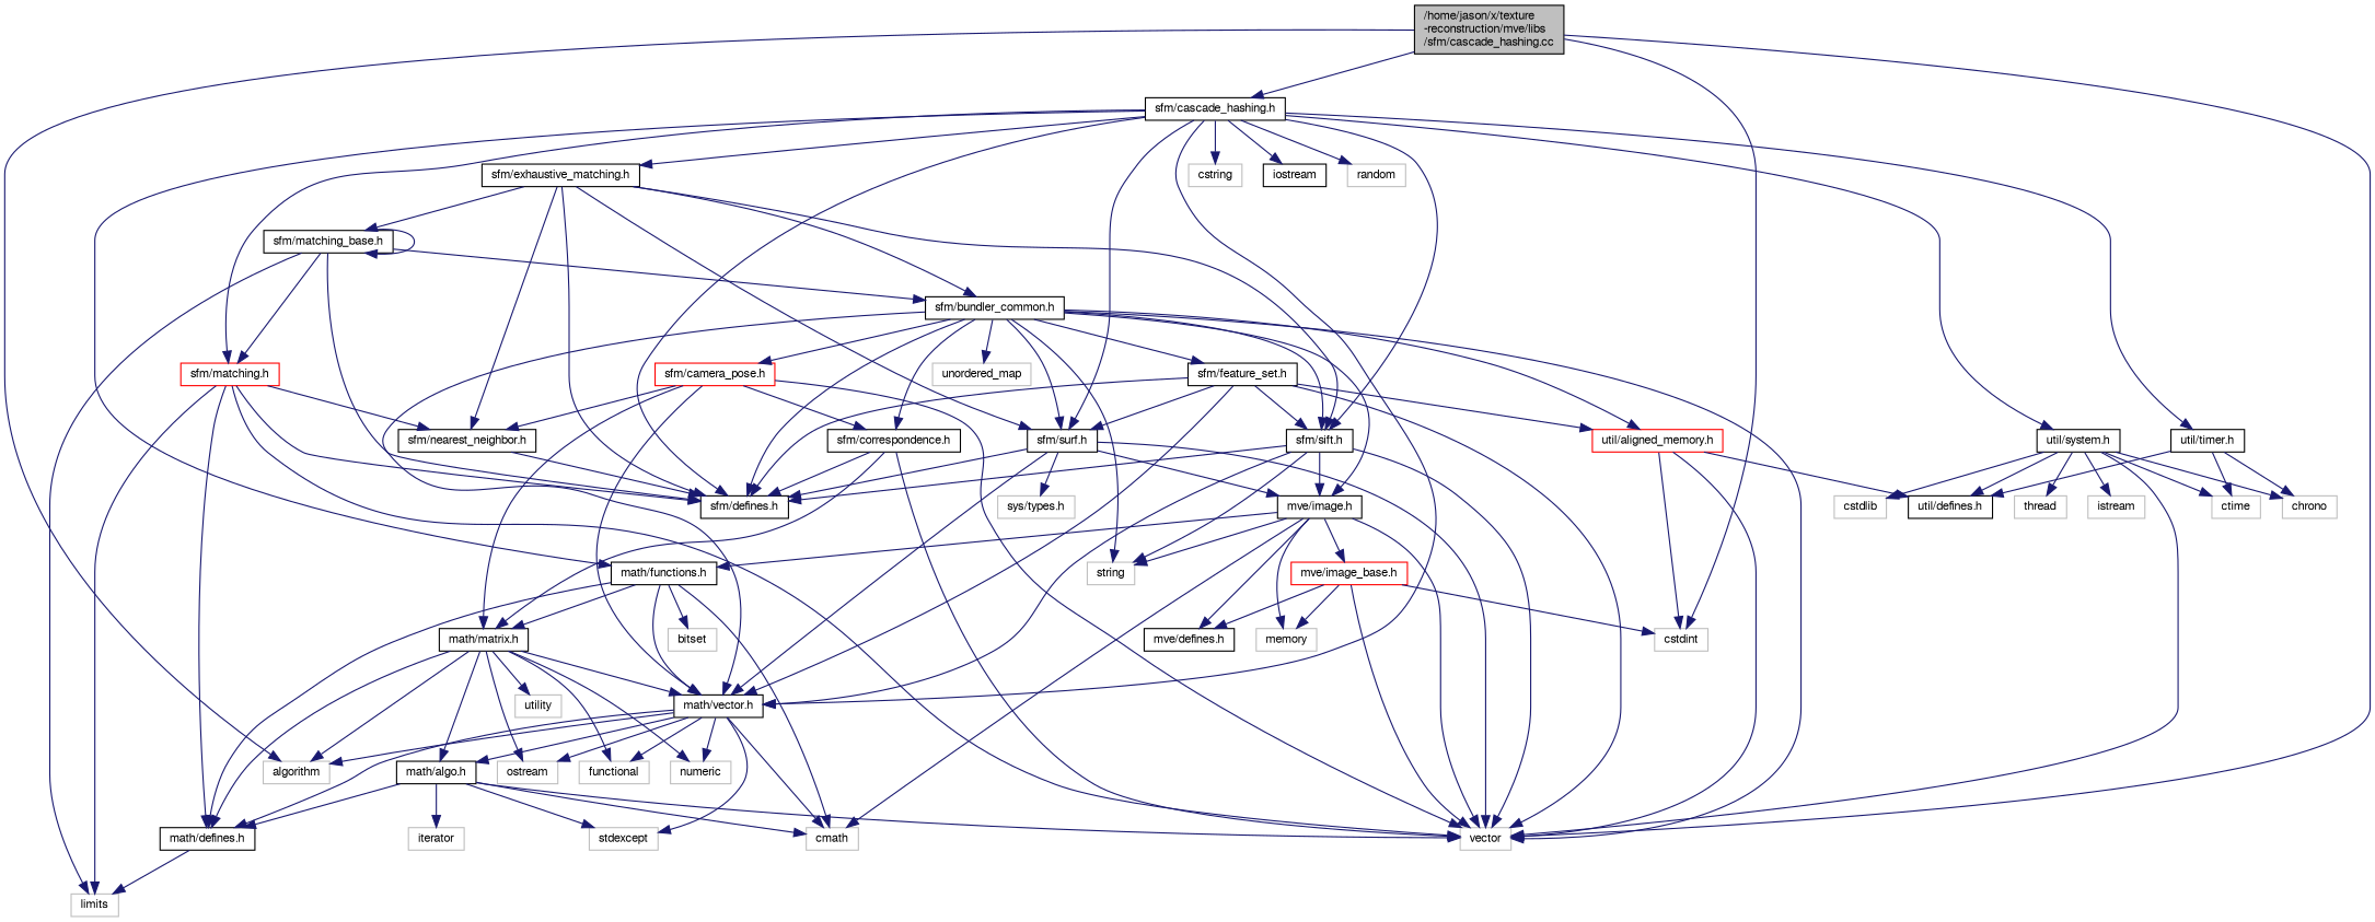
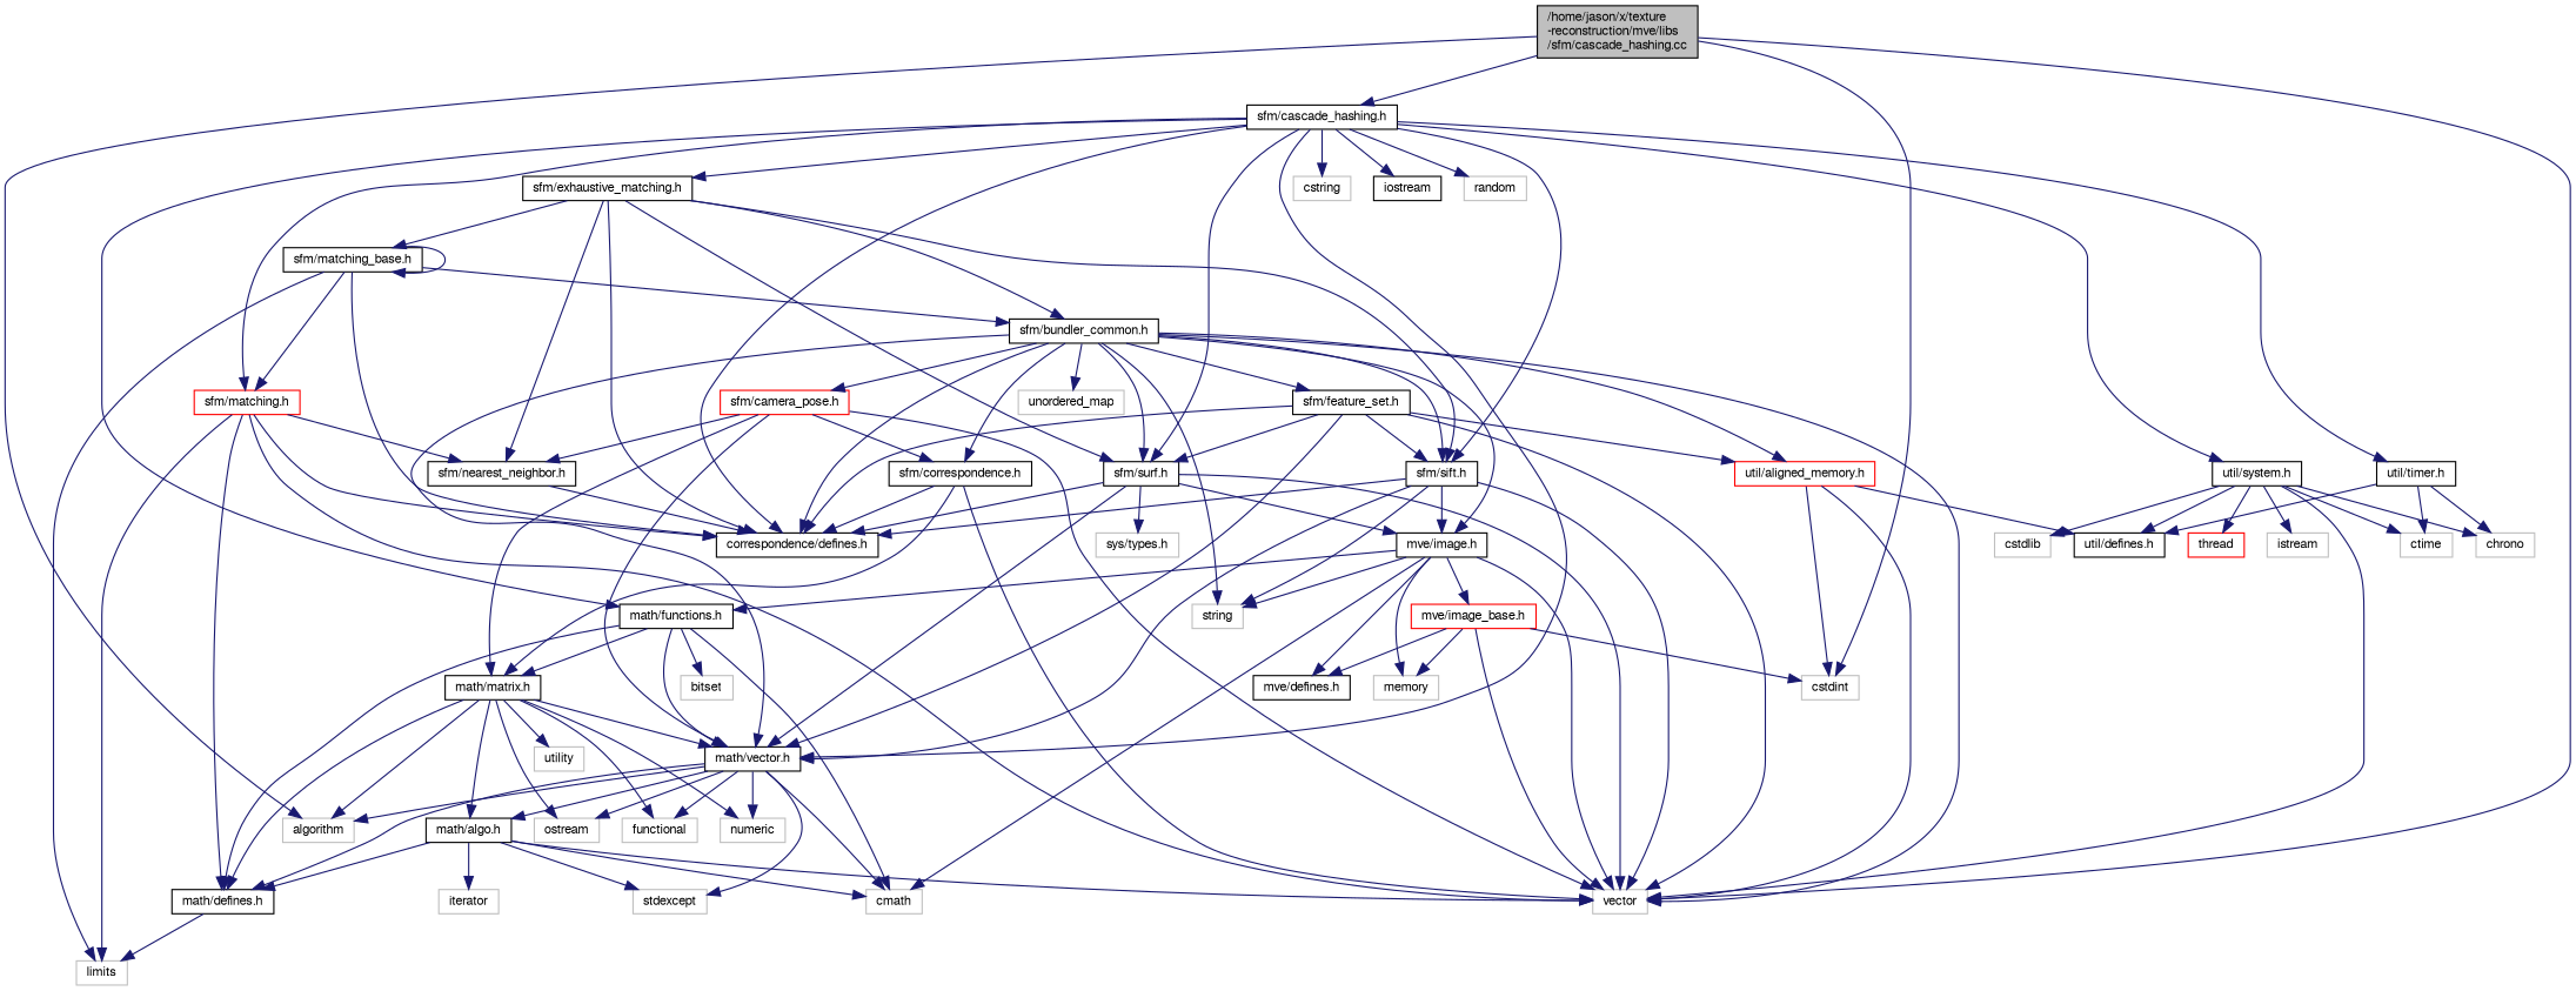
  digraph {
    node [color=grey75 fillcolor=white fontname=FreeSans fontsize=10 shape=record style=filled]
    edge [color=midnightblue fontname=FreeSans fontsize=10 labelfontname=FreeSans labelfontsize=10 style=solid]
    n1 [color=black fillcolor=grey75 fontcolor=black height=0.2 label="/home/jason/x/texture\l-reconstruction/mve/libs\l/sfm/cascade_hashing.cc" width=0.4]
    n2 [height=0.2 label=algorithm width=0.4]
    n3 [height=0.2 label=cstdint width=0.4]
    n4 [height=0.2 label=vector width=0.4]
    n5 [color=black height=0.2 label="sfm/cascade_hashing.h" width=0.4]
    n6 [height=0.2 label=cstring width=0.4]
    n7 [color=black height=0.2 label=iostream width=0.4]
    n8 [height=0.2 label=random width=0.4]
    n9 [color=black height=0.2 label="math/functions.h" width=0.4]
    n10 [color=black height=0.2 label="math/vector.h" width=0.4]
-   n11 [color=black height=0.2 label="sfm/defines.h" width=0.4]
+   n11 [color=black height=0.2 label="correspondence/defines.h" width=0.4]
    n12 [color=black height=0.2 label="sfm/exhaustive_matching.h" width=0.4]
    n13 [color=black height=0.2 label="sfm/sift.h" width=0.4]
    n14 [color=black height=0.2 label="sfm/surf.h" width=0.4]
    n15 [color=red height=0.2 label="sfm/matching.h" width=0.4]
    n16 [color=black height=0.2 label="util/system.h" width=0.4]
    n17 [color=black height=0.2 label="util/timer.h" width=0.4]
    n18 [height=0.2 label=bitset width=0.4]
    n19 [height=0.2 label=cmath width=0.4]
    n20 [color=black height=0.2 label="math/defines.h" width=0.4]
    n21 [color=black height=0.2 label="math/matrix.h" width=0.4]
    n22 [height=0.2 label=functional width=0.4]
    n23 [height=0.2 label=stdexcept width=0.4]
    n24 [height=0.2 label=numeric width=0.4]
    n25 [height=0.2 label=ostream width=0.4]
    n26 [color=black height=0.2 label="math/algo.h" width=0.4]
    n27 [color=black height=0.2 label="sfm/bundler_common.h" width=0.4]
    n28 [color=black height=0.2 label="sfm/matching_base.h" width=0.4]
    n29 [color=black height=0.2 label="sfm/nearest_neighbor.h" width=0.4]
    n30 [height=0.2 label=string width=0.4]
    n31 [color=black height=0.2 label="mve/image.h" width=0.4]
    n32 [height=0.2 label="sys/types.h" width=0.4]
    n33 [height=0.2 label=limits width=0.4]
    n34 [color=black height=0.2 label="util/defines.h" width=0.4]
    n35 [height=0.2 label=ctime width=0.4]
    n36 [height=0.2 label=cstdlib width=0.4]
-   n37 [height=0.2 label=thread width=0.4]
+   n37 [color=red height=0.2 label=thread width=0.4]
    n38 [height=0.2 label=chrono width=0.4]
    n39 [height=0.2 label=istream width=0.4]
    n40 [height=0.2 label=utility width=0.4]
    n41 [height=0.2 label=iterator width=0.4]
    n42 [height=0.2 label=unordered_map width=0.4]
    n43 [color=red height=0.2 label="util/aligned_memory.h" width=0.4]
    n44 [color=red height=0.2 label="sfm/camera_pose.h" width=0.4]
    n45 [color=black height=0.2 label="sfm/correspondence.h" width=0.4]
    n46 [color=black height=0.2 label="sfm/feature_set.h" width=0.4]
    n47 [height=0.2 label=memory width=0.4]
    n48 [color=black height=0.2 label="mve/defines.h" width=0.4]
    n49 [color=red height=0.2 label="mve/image_base.h" width=0.4]
    n1 -> n2
    n1 -> n3
    n1 -> n4
    n1 -> n5
    n5 -> n6
    n5 -> n7
    n5 -> n8
    n5 -> n9
    n5 -> n10
    n5 -> n11
    n5 -> n12
    n5 -> n13
    n5 -> n14
    n5 -> n15
    n5 -> n16
    n5 -> n17
    n9 -> n10
    n9 -> n18
    n9 -> n19
    n9 -> n20
    n9 -> n21
    n10 -> n2
    n10 -> n19
    n10 -> n20
    n10 -> n22
    n10 -> n23
    n10 -> n24
    n10 -> n25
    n10 -> n26
    n12 -> n11
    n12 -> n13
    n12 -> n14
    n12 -> n27
    n12 -> n28
    n12 -> n29
    n13 -> n4
    n13 -> n10
    n13 -> n11
    n13 -> n30
    n13 -> n31
    n14 -> n4
    n14 -> n10
    n14 -> n11
    n14 -> n31
    n14 -> n32
    n15 -> n4
    n15 -> n11
    n15 -> n20
    n15 -> n29
    n15 -> n33
    n16 -> n4
    n16 -> n34
    n16 -> n35
    n16 -> n36
    n16 -> n37
    n16 -> n38
    n16 -> n39
    n17 -> n34
    n17 -> n35
    n17 -> n38
    n20 -> n33
    n21 -> n2
    n21 -> n10
    n21 -> n20
    n21 -> n22
    n21 -> n24
    n21 -> n25
    n21 -> n26
    n21 -> n40
    n26 -> n4
    n26 -> n19
    n26 -> n20
    n26 -> n23
    n26 -> n41
    n27 -> n4
    n27 -> n10
    n27 -> n11
    n27 -> n13
    n27 -> n14
    n27 -> n30
    n27 -> n31
    n27 -> n42
    n27 -> n43
    n27 -> n44
    n27 -> n45
    n27 -> n46
    n28 -> n11
    n28 -> n15
    n28 -> n27
    n28 -> n28
    n28 -> n33
    n29 -> n11
    n31 -> n4
    n31 -> n9
    n31 -> n19
    n31 -> n30
    n31 -> n47
    n31 -> n48
    n31 -> n49
    n43 -> n3
    n43 -> n4
    n43 -> n34
    n44 -> n4
    n44 -> n10
    n44 -> n21
    n44 -> n29
    n44 -> n45
    n45 -> n4
    n45 -> n11
    n45 -> n21
    n46 -> n4
    n46 -> n10
    n46 -> n11
    n46 -> n13
    n46 -> n14
    n46 -> n43
    n49 -> n3
    n49 -> n4
    n49 -> n47
    n49 -> n48
  }
